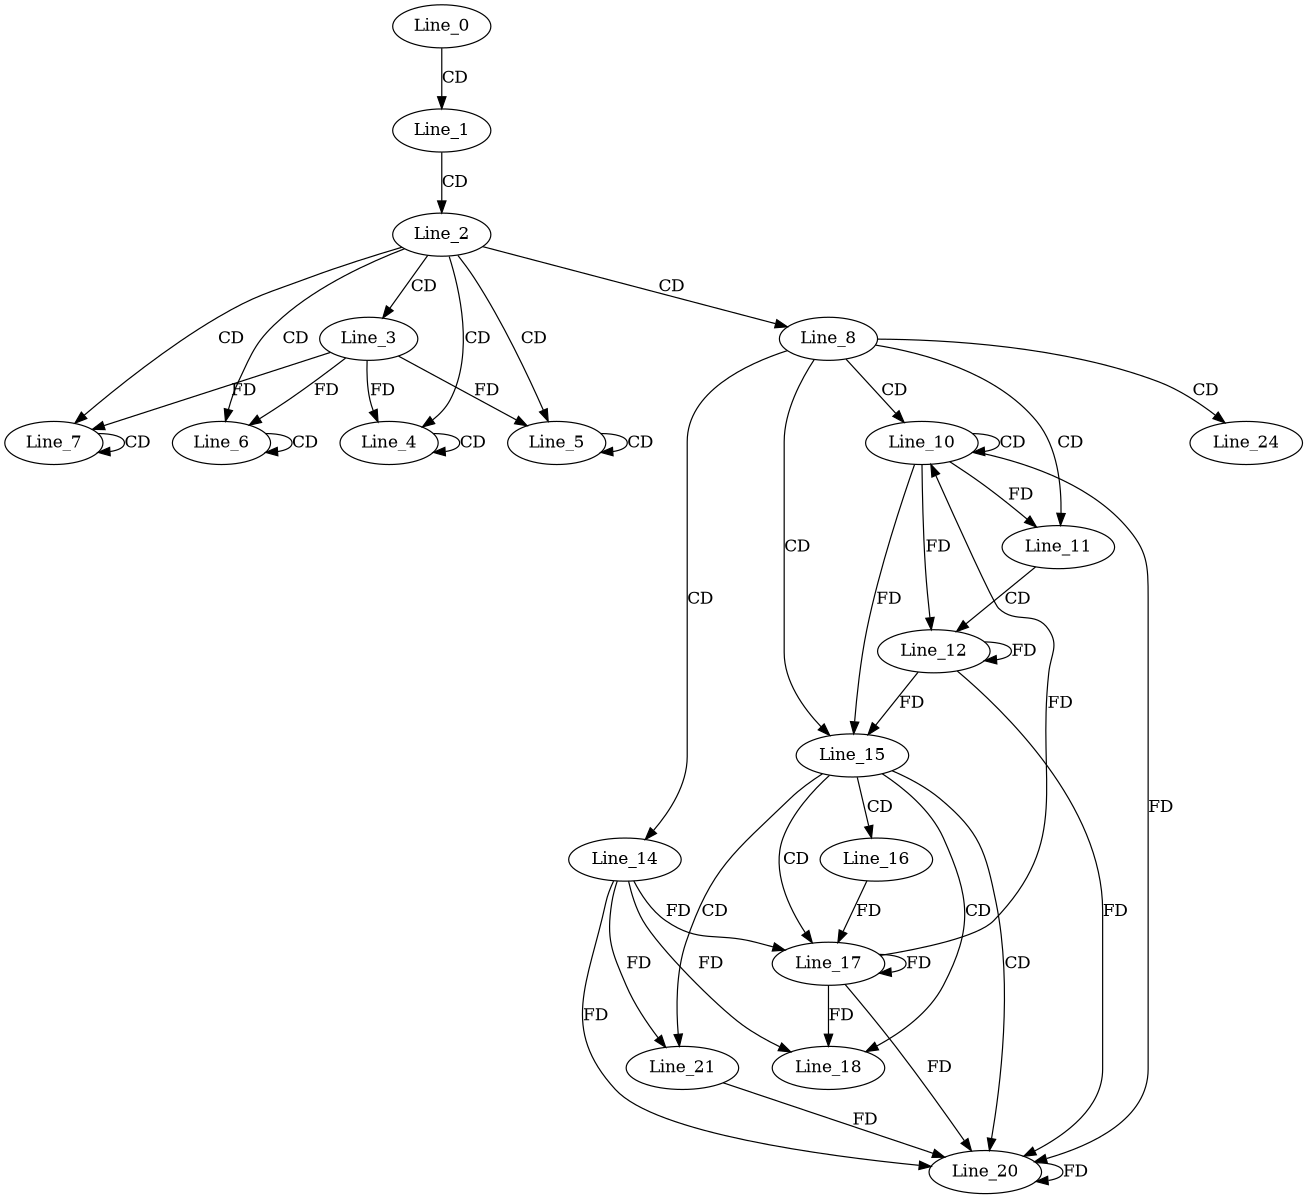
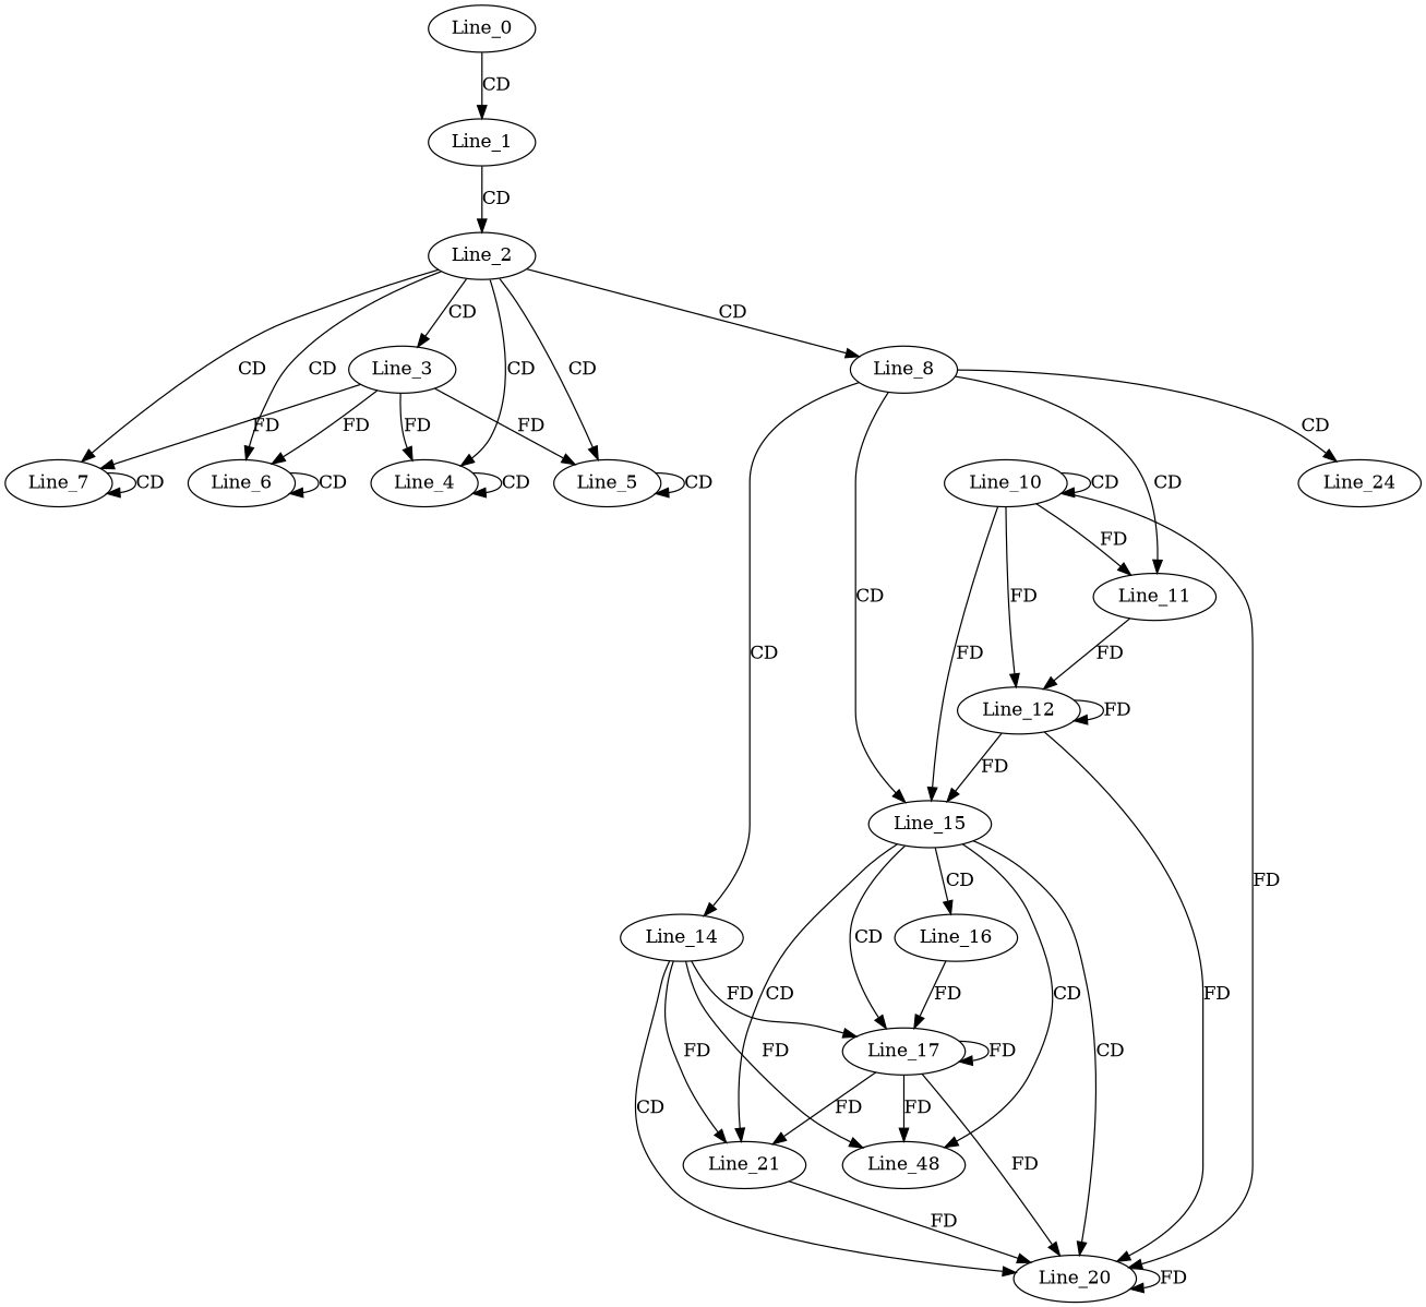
  digraph {
    Line_0
    Line_1
    Line_2
    Line_3
    Line_4
    Line_5
    Line_6
    Line_7
    Line_8
    Line_10
    Line_11
    Line_14
    Line_15
    Line_24
    Line_12
    Line_20
    Line_17
-   Line_18
+   Line_18 [label=Line_48]
    Line_21
    Line_16
    Line_0 -> Line_1 [label=CD]
    Line_1 -> Line_2 [label=CD]
    Line_2 -> Line_3 [label=CD]
    Line_2 -> Line_4 [label=CD]
    Line_2 -> Line_5 [label=CD]
    Line_2 -> Line_6 [label=CD]
    Line_2 -> Line_7 [label=CD]
    Line_2 -> Line_8 [label=CD]
    Line_3 -> Line_4 [label=FD]
    Line_3 -> Line_5 [label=FD]
    Line_3 -> Line_6 [label=FD]
    Line_3 -> Line_7 [label=FD]
    Line_4 -> Line_4 [label=CD]
    Line_5 -> Line_5 [label=CD]
    Line_6 -> Line_6 [label=CD]
    Line_7 -> Line_7 [label=CD]
-   Line_8 -> Line_10 [label=CD]
    Line_8 -> Line_11 [label=CD]
    Line_8 -> Line_14 [label=CD]
    Line_8 -> Line_15 [label=CD]
    Line_8 -> Line_24 [label=CD]
    Line_10 -> Line_10 [label=CD]
    Line_10 -> Line_11 [label=FD]
    Line_10 -> Line_15 [label=FD]
    Line_10 -> Line_12 [label=FD]
    Line_10 -> Line_20 [label=FD]
-   Line_11 -> Line_12 [label=CD]
-   Line_14 -> Line_20 [label=FD]
+   Line_11 -> Line_12 [label=FD]
+   Line_14 -> Line_20 [label=CD]
    Line_14 -> Line_17 [label=FD]
    Line_14 -> Line_18 [label=FD]
    Line_14 -> Line_21 [label=FD]
    Line_15 -> Line_20 [label=CD]
    Line_15 -> Line_17 [label=CD]
    Line_15 -> Line_18 [label=CD]
    Line_15 -> Line_21 [label=CD]
    Line_15 -> Line_16 [label=CD]
    Line_12 -> Line_15 [label=FD]
    Line_12 -> Line_12 [label=FD]
    Line_12 -> Line_20 [label=FD]
    Line_20 -> Line_20 [label=FD]
    Line_17 -> Line_20 [label=FD]
    Line_17 -> Line_17 [label=FD]
    Line_17 -> Line_18 [label=FD]
-   Line_17 -> Line_10 [label=FD]
+   Line_17 -> Line_21 [label=FD]
    Line_21 -> Line_20 [label=FD]
    Line_16 -> Line_17 [label=FD]
  }
